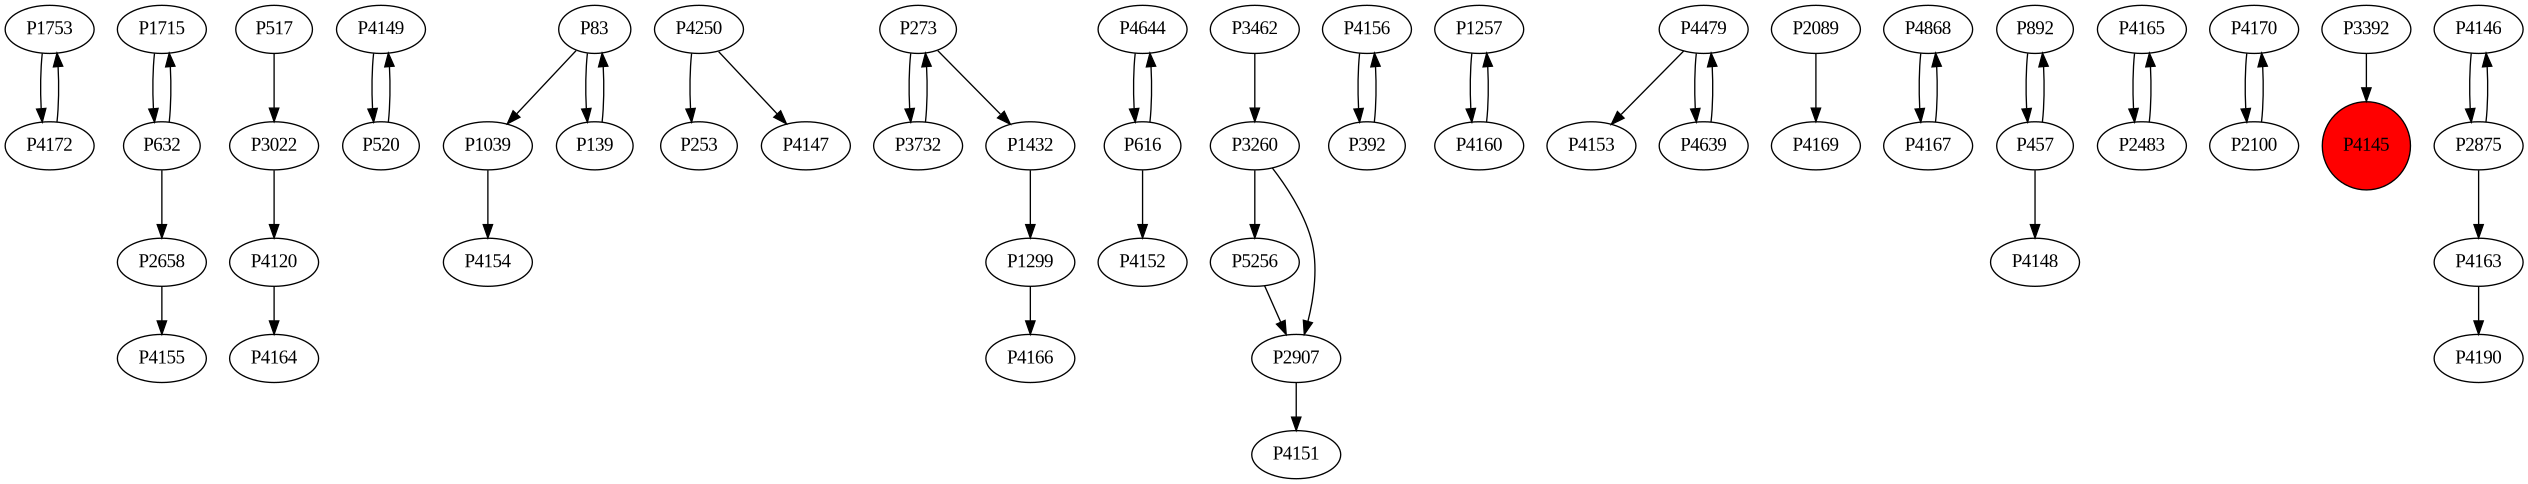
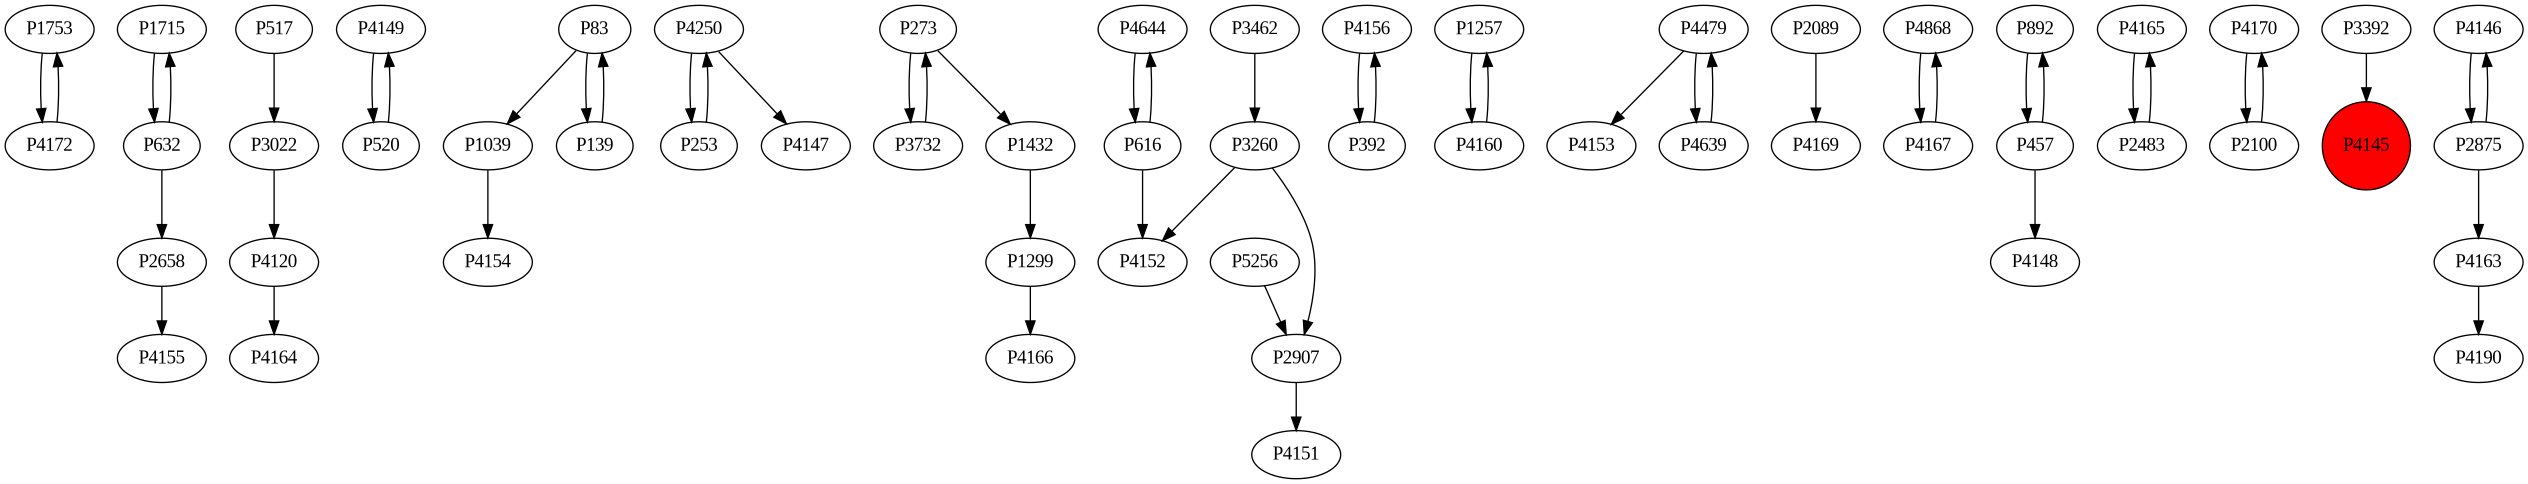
  digraph {
    fontname="Liberation Serif"
    node [fontname="Liberation Serif"]
    edge [fontname="Liberation Serif"]
    P1753
    P4172
    n3 [label=P1715]
    P632
    P2658
    P4155
    P517
    P3022
    P4120
    P4164
    P4149
    P520
    P1039
    P4154
    P4250
    P253
    P4147
    P273
    P3732
    P1432
    P1299
    P4644
    P616
    P4152
    P4156
    P392
    P83
    P139
    P3260
    P5256
    P2907
    P3462
    P4151
    P1257
    P4160
    P4479
    P4153
    P4639
    P4166
    P2089
    P4169
    P4868
    P4167
    P892
    P457
    P4148
    P4165
    P2483
    P4170
    P2100
    P4145 [fillcolor=red shape=circle style=filled]
    P3392
    P4146
    P2875
    P4163
    P4190
    P1753 -> P4172
    P4172 -> P1753
    n3 -> P632
    P632 -> n3
    P632 -> P2658
    P2658 -> P4155
    P517 -> P3022
    P3022 -> P4120
    P4120 -> P4164
    P4149 -> P520
    P520 -> P4149
    P1039 -> P4154
    P4250 -> P253
    P4250 -> P4147
+   P253 -> P4250
    P273 -> P3732
    P273 -> P1432
    P3732 -> P273
    P1432 -> P1299
    P1299 -> P4166
    P4644 -> P616
    P616 -> P4644
    P616 -> P4152
    P4156 -> P392
    P392 -> P4156
    P83 -> P1039
    P83 -> P139
    P139 -> P83
-   P3260 -> P5256
+   P3260 -> P4152
    P3260 -> P2907
    P5256 -> P2907
    P2907 -> P4151
    P3462 -> P3260
    P1257 -> P4160
    P4160 -> P1257
    P4479 -> P4153
    P4479 -> P4639
    P4639 -> P4479
    P2089 -> P4169
    P4868 -> P4167
    P4167 -> P4868
    P892 -> P457
    P457 -> P892
    P457 -> P4148
    P4165 -> P2483
    P2483 -> P4165
    P4170 -> P2100
    P2100 -> P4170
    P3392 -> P4145
    P4146 -> P2875
    P2875 -> P4146
    P2875 -> P4163
    P4163 -> P4190
  }
